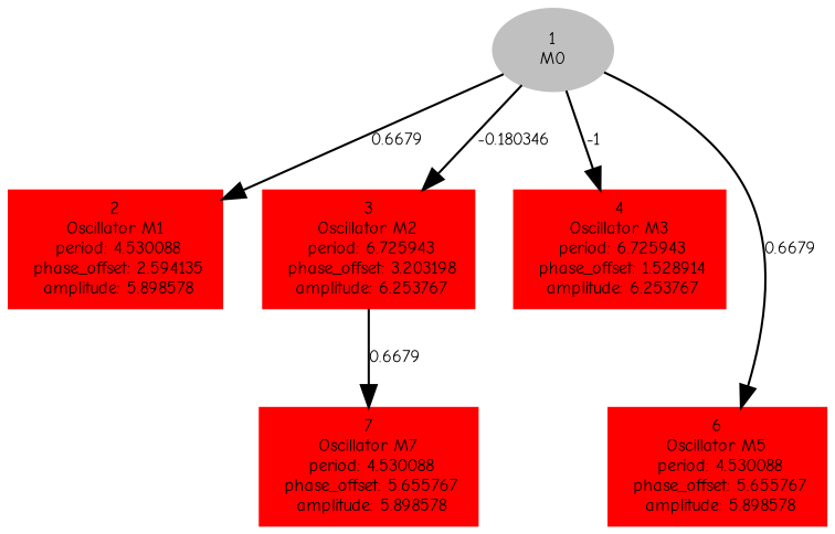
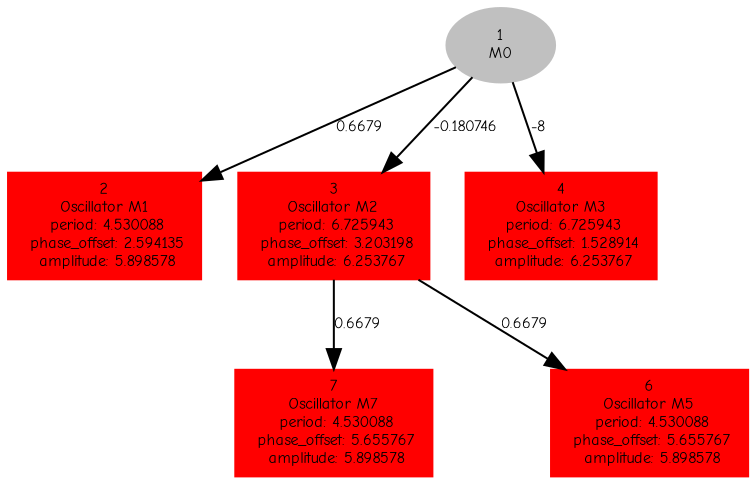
  digraph {
    fontname="Comic Neue"
    forcelabels=true
    node [color=red fontname="Comic Neue" fontsize=8 style=filled shape=box]
    edge [fontname="Comic Neue" fontsize=8]
    n1 [color=grey label=<1<BR/>M0> shape=""]
    n2 [label=<2<BR />Oscillator M1<BR /> period: 4.530088<BR /> phase_offset: 2.594135<BR /> amplitude: 5.898578>]
    n3 [label=<3<BR />Oscillator M2<BR /> period: 6.725943<BR /> phase_offset: 3.203198<BR /> amplitude: 6.253767>]
    n4 [label=<4<BR />Oscillator M3<BR /> period: 6.725943<BR /> phase_offset: 1.528914<BR /> amplitude: 6.253767>]
    n5 [label=<6<BR />Oscillator M5<BR /> period: 4.530088<BR /> phase_offset: 5.655767<BR /> amplitude: 5.898578>]
    n6 [label=<7<BR />Oscillator M7<BR /> period: 4.530088<BR /> phase_offset: 5.655767<BR /> amplitude: 5.898578>]
    n1 -> n2 [label="0.6679 "]
-   n1 -> n3 [label="-0.180346 "]
-   n1 -> n4 [label="-1 "]
-   n1 -> n5 [label="0.6679 "]
+   n1 -> n3 [label="-0.180746 "]
+   n1 -> n4 [label="-8 "]
+   n3 -> n5 [label="0.6679 "]
    n3 -> n6 [label="0.6679 "]
  }
